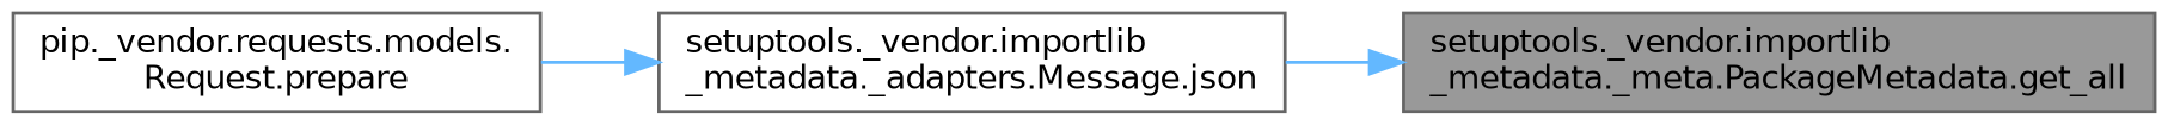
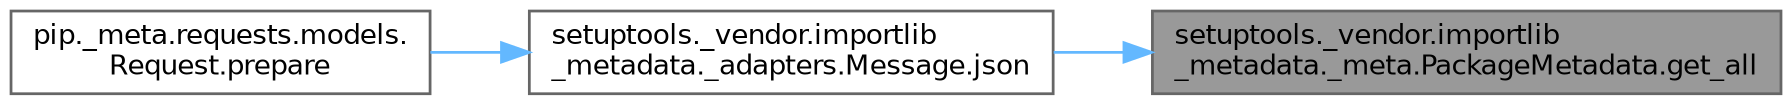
  digraph {
    rankdir=RL
    node [color=grey40 fillcolor=white fontname=Helvetica fontsize=10 shape=box style=filled]
    edge [color=steelblue1 dir=back fontname=Helvetica fontsize=10 labelfontname=Helvetica labelfontsize=10 style=solid]
    n1 [color=gray40 fillcolor=grey60 fontcolor=black height=0.2 label="setuptools._vendor.importlib\l_metadata._meta.PackageMetadata.get_all" width=0.4]
    n2 [height=0.2 label="setuptools._vendor.importlib\l_metadata._adapters.Message.json" width=0.4]
-   n3 [height=0.2 label="pip._vendor.requests.models.\lRequest.prepare" width=0.4]
+   n3 [height=0.2 label="pip._meta.requests.models.\lRequest.prepare" width=0.4]
    n1 -> n2
    n2 -> n3
  }
